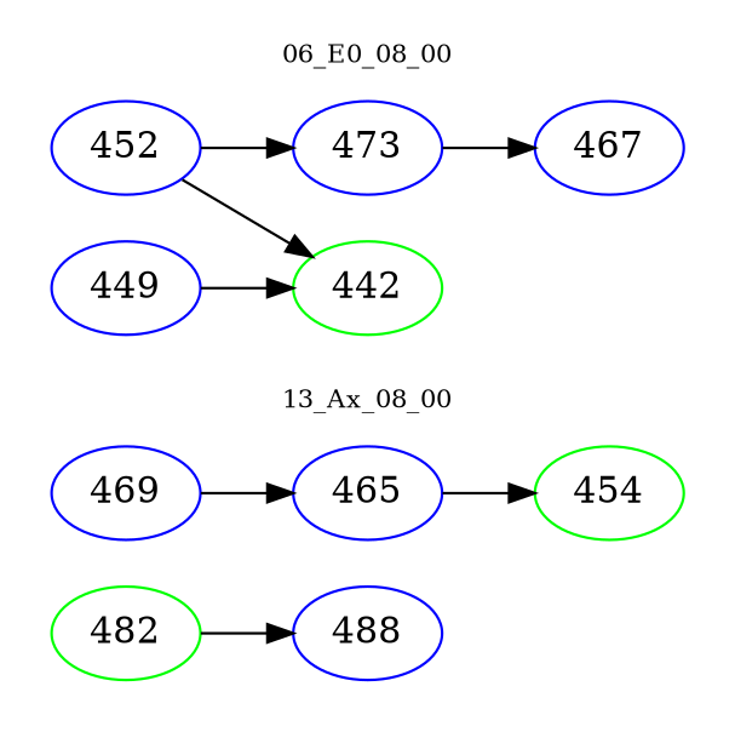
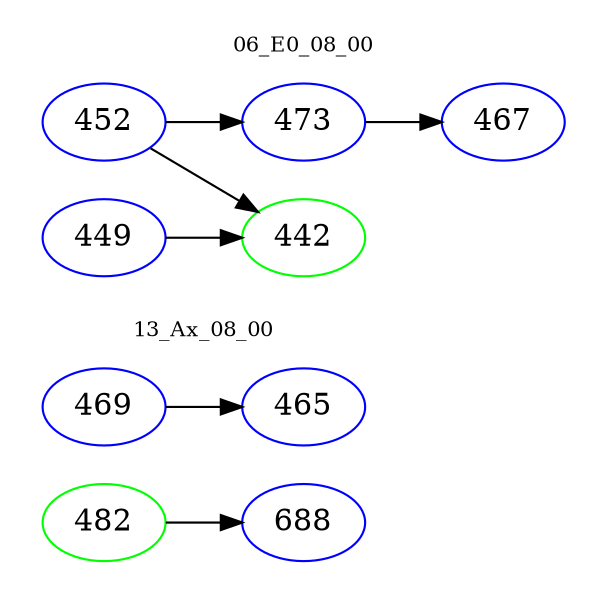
  digraph {
    rankdir=LR
    node [color=blue]
    edge [color=black]
    n1 [label=469]
    n2 [label=465]
    n3 [color=green label=482]
-   n4 [color=green label=454]
-   n5 [label=488]
+   n5 [label=688]
    n6 [label=452]
    n7 [label=449]
    n8 [label=473]
    n9 [color=green label=442]
    n10 [label=467]
    subgraph cluster_1 {
      color=white
      fontsize=10
      label="13_Ax_08_00"
      n1
      n2
      n3
-     n4
      n5
    }
    subgraph cluster_2 {
      color=white
      fontsize=10
      label="06_E0_08_00"
      n6
      n7
      n8
      n9
      n10
    }
    n1 -> n2
-   n2 -> n4
    n3 -> n5
    n6 -> n8
    n6 -> n9
    n7 -> n9
    n8 -> n10
  }
